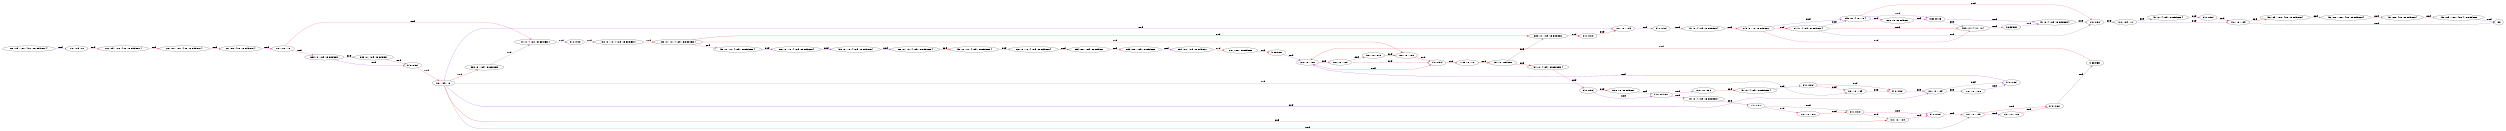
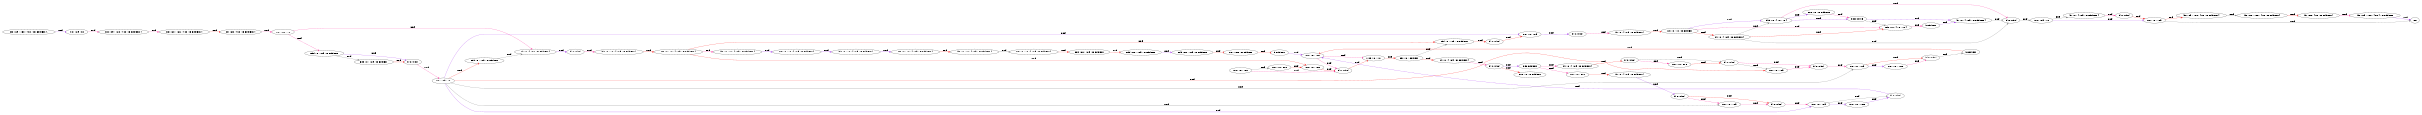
  digraph {
    fontname="DejaVu Sans"
    rankdir=LR
    node [fontname="DejaVu Sans"]
    edge [arrowhead=tee color=red fontname="DejaVu Sans"]
    n1 [label="stp x29 , x30 , [ sp , #- address ]!"]
    n2 [label="mov x29 , sp"]
    n3 [label="stp x19 , x20 , [ sp , # address ]"]
    n4 [label="stp x21 , x22 , [ sp , # address ]"]
    n5 [label="str x23 , [ sp , # address ]"]
    n6 [label="mov x20 , x0"]
    n7 [label="add x1 , x29 , # address"]
    n8 [label="ldr x0 , [ x20 , # address ]"]
    n9 [label="add x0 , x29 , # address"]
    n10 [label="bl symbol"]
    n11 [label="bl symbol"]
    n12 [label="mov x19 , x0"]
    n13 [label="add x8 , x29 , # address"]
    n14 [label="mov x0 , x19"]
    n15 [label="mov x1 , x19"]
    n16 [label="mov x1 , x19"]
    n17 [label="mov x1 , x19"]
    n18 [label="mov x1 , x19"]
    n19 [label="bl symbol"]
    n20 [label="bl symbol"]
    n21 [label="mov w0 , w23"]
    n22 [label="bl symbol"]
    n23 [label="bl symbol"]
    n24 [label="mov w0 , w23"]
    n25 [label="bl symbol"]
    n26 [label="ldp x0 , x1 , [ x29 , # address ]"]
    n27 [label="stp x0 , x1 , [ x29 , # address ]"]
    n28 [label="ldp x0 , x1 , [ x29 , # address ]"]
    n29 [label="mov x0 , x20"]
    n30 [label="add x0 , x29 , # address"]
    n31 [label="stp x0 , x1 , [ x29 , # address ]"]
    n32 [label="bl symbol"]
    n33 [label="bl symbol"]
    n34 [label="ldp x0 , x1 , [ x29 , # address ]"]
    n35 [label="stp x0 , x1 , [ x29 , # address ]"]
    n36 [label="ldp x0 , x1 , [ x29 , # address ]"]
    n37 [label="stp x0 , x1 , [ x29 , # address ]"]
    n38 [label="add x22 , x29 , # address"]
    n39 [label="add x21 , x29 , # address"]
    n40 [label="add x20 , x29 , # address"]
    n41 [label="mov w23 , # address"]
    n42 [label="b address"]
    n43 [label="mov x3 , x22"]
    n44 [label="mov x2 , x21"]
    n45 [label="mov w1 , # 0"]
    n46 [label="uxtb w0 , w0"]
    n47 [label="cbz w0 , address"]
    n48 [label="ldr x0 , [ x29 , # address ]"]
    n49 [label="bl symbol"]
    n50 [label="cmp w0 , # address"]
    n51 [label="b.eq address"]
    n52 [label="ldr x0 , [ x29 , # address ]"]
    n53 [label="sub x0 , x0 , # address"]
    n54 [label="ldr x1 , [ x29 , # address ]"]
    n55 [label="ldrb w2 , [ x1 , x0 ]"]
    n56 [label="strb wzr , [ x1 , x0 ]"]
    n57 [label="bl symbol"]
    n58 [label="cmp w2 , # address"]
    n59 [label="b.eq string"]
    n60 [label="b address"]
    n61 [label="mov x19 , x0"]
    n62 [label="ldr x0 , [ x29 , # address ]"]
    n63 [label="mov w1 , # 0"]
    n64 [label="ldr x0 , [ x29 , # address ]"]
    n65 [label="ldr x0 , [ x29 , # address ]"]
    n66 [label="bl symbol"]
    n67 [label="bl symbol"]
    n68 [label="mov w1 , # 0"]
    n69 [label="bl symbol"]
    n70 [label="ldr x0 , [ x29 , # address ]"]
    n71 [label="mov x0 , x19"]
    n72 [label="bl symbol"]
    n73 [label="ldp x19 , x20 , [ sp , # address ]"]
    n74 [label=ret]
    n75 [label="ldp x21 , x22 , [ sp , # address ]"]
    n76 [label="ldr x23 , [ sp , # address ]"]
    n77 [label="ldp x29 , x30 , [ sp ] , # address"]
    n78 [label="b address"]
    n1 -> n2 [color=purple label=CFG]
    n2 -> n3 [color=deeppink label=CFG]
    n3 -> n4 [arrowhead=normal color=deeppink label=CFG]
    n4 -> n5 [label=CFG]
    n5 -> n6 [arrowhead=vee color=deeppink label=CFG]
    n6 -> n7 [color=deeppink label=CFG]
    n6 -> n8 [color=deeppink label=DFG]
    n7 -> n9 [arrowhead=normal color=gray40 label=CFG]
    n7 -> n10 [color=purple label=DFG]
    n8 -> n11 [arrowhead=normal color=purple label=DFG]
    n9 -> n10 [label=DFG]
    n10 -> n12 [color=deeppink label=DFG]
    n11 -> n26 [arrowhead=normal color=deeppink label=CFG]
    n12 -> n13 [label=CFG]
    n12 -> n14 [color=purple label=DFG]
    n12 -> n15 [color=gray40 label=DFG]
    n12 -> n16 [arrowhead=vee color=purple label=DFG]
    n12 -> n17 [arrowhead=normal label=DFG]
    n12 -> n18 [arrowhead=vee color=gray40 label=DFG]
    n13 -> n8 [arrowhead=vee color=gray40 label=CFG]
    n14 -> n19 [arrowhead=normal color=purple label=DFG]
    n15 -> n20 [arrowhead=vee color=deeppink label=DFG]
    n16 -> n21 [color=purple label=CFG]
    n16 -> n22 [color=gray40 label=DFG]
    n17 -> n23 [arrowhead=vee color=deeppink label=DFG]
    n18 -> n24 [arrowhead=vee color=purple label=CFG]
    n18 -> n25 [label=DFG]
    n19 -> n52 [arrowhead=vee color=deeppink label=CFG]
    n20 -> n16 [arrowhead=normal color=deeppink label=CFG]
    n21 -> n22 [arrowhead=normal color=purple label=CFG]
    n22 -> n43 [arrowhead=vee color=purple label=CFG]
    n23 -> n18 [arrowhead=vee color=deeppink label=CFG]
    n24 -> n25 [color=deeppink label=CFG]
    n25 -> n78 [arrowhead=vee color=gray40 label=CFG]
    n26 -> n27 [arrowhead=vee label=DFG]
    n27 -> n28 [arrowhead=vee color=deeppink label=CFG]
    n27 -> n29 [arrowhead=vee label=DFG]
    n27 -> n30 [arrowhead=vee label=DFG]
    n28 -> n31 [arrowhead=vee color=purple label=DFG]
    n29 -> n32 [label=DFG]
    n30 -> n33 [arrowhead=vee label=DFG]
    n31 -> n34 [arrowhead=normal color=purple label=CFG]
    n32 -> n46 [label=DFG]
    n33 -> n14 [arrowhead=vee label=CFG]
    n34 -> n35 [arrowhead=vee color=purple label=DFG]
    n35 -> n36 [arrowhead=vee label=CFG]
    n36 -> n37 [color=gray40 label=DFG]
    n37 -> n38 [arrowhead=normal label=CFG]
    n38 -> n39 [label=CFG]
    n39 -> n40 [arrowhead=vee color=purple label=CFG]
    n40 -> n41 [label=CFG]
    n41 -> n42 [label=CFG]
    n42 -> n43 [arrowhead=vee color=purple label=CFG]
    n43 -> n32 [arrowhead=normal color=deeppink label=DFG]
-   n43 -> n44 [color=deeppink label=CFG]
+   n43 -> n46 [color=deeppink label=CFG]
    n44 -> n32 [color=deeppink label=DFG]
    n44 -> n45 [arrowhead=vee color=gray40 label=CFG]
    n45 -> n29 [arrowhead=normal label=CFG]
    n46 -> n47 [arrowhead=vee label=DFG]
    n47 -> n30 [arrowhead=vee color=gray40 label=CFG]
    n47 -> n48 [arrowhead=normal label=CFG]
    n48 -> n49 [arrowhead=vee color=deeppink label=CFG]
    n49 -> n50 [arrowhead=normal label=CFG]
    n49 -> n51 [arrowhead=vee color=purple label=DFG]
-   n50 -> n51 [color=gray40 label=CFG]
    n51 -> n63 [arrowhead=normal color=deeppink label=CFG]
    n51 -> n64 [arrowhead=normal color=deeppink label=CFG]
    n52 -> n53 [arrowhead=vee label=DFG]
    n53 -> n54 [arrowhead=normal label=CFG]
    n53 -> n55 [color=purple label=DFG]
    n53 -> n56 [color=deeppink label=DFG]
    n54 -> n55 [arrowhead=vee color=gray40 label=DFG]
    n54 -> n56 [label=DFG]
    n54 -> n57 [arrowhead=normal color=gray40 label=DFG]
    n55 -> n57 [color=deeppink label=DFG]
    n55 -> n58 [arrowhead=vee color=purple label=CFG]
    n55 -> n59 [arrowhead=vee color=purple label=DFG]
    n56 -> n60 [arrowhead=normal color=deeppink label=CFG]
    n57 -> n61 [arrowhead=normal color=gray40 label=DFG]
    n58 -> n59 [arrowhead=normal color=deeppink label=CFG]
    n59 -> n56 [color=gray40 label=CFG]
    n59 -> n62 [arrowhead=normal color=purple label=CFG]
    n60 -> n62 [arrowhead=normal color=purple label=CFG]
    n61 -> n70 [arrowhead=normal color=gray40 label=CFG]
    n61 -> n71 [color=purple label=DFG]
    n62 -> n57 [color=gray40 label=DFG]
    n63 -> n65 [arrowhead=normal label=CFG]
    n64 -> n66 [label=CFG]
    n65 -> n67 [color=purple label=DFG]
    n66 -> n68 [arrowhead=normal color=deeppink label=CFG]
    n66 -> n69 [color=gray40 label=DFG]
    n67 -> n15 [arrowhead=normal color=deeppink label=CFG]
    n67 -> n20 [arrowhead=vee label=DFG]
    n68 -> n69 [arrowhead=normal label=CFG]
    n69 -> n17 [color=gray40 label=CFG]
    n69 -> n23 [color=deeppink label=DFG]
    n70 -> n72 [arrowhead=normal color=deeppink label=DFG]
    n71 -> n73 [arrowhead=vee label=CFG]
    n71 -> n74 [arrowhead=normal color=gray40 label=DFG]
    n72 -> n71 [arrowhead=normal label=CFG]
    n73 -> n75 [arrowhead=normal color=gray40 label=CFG]
    n75 -> n76 [label=CFG]
    n76 -> n77 [color=deeppink label=CFG]
    n77 -> n74 [arrowhead=normal color=purple label=CFG]
    n78 -> n43 [label=CFG]
  }
